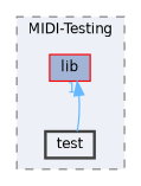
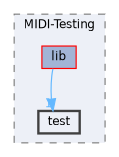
  digraph {
    compound=true
    node [fontname=Helvetica fontsize=10 shape=box]
    n1 [color=red fillcolor="#a2b4d6" height=0.2 label=lib style=filled width=0.4]
    n2 [color=grey25 fillcolor="#edf0f7" height=0.2 label=test style="filled,bold" width=0.4]
    subgraph cluster_1 {
      bgcolor="#edf0f7"
      fontname=Helvetica
      fontsize=10
      label="MIDI-Testing"
      pencolor=grey50
      style="filled,dashed"
      n1
      n2
    }
-   n2 -> n1 [color=steelblue1 fontcolor=steelblue1 fontname=Helvetica fontsize=10 headlabel=1 labeldistance=1.5 labelfontname=Helvetica labelfontsize=10]
+   n1 -> n2 [color=steelblue1 fontcolor=steelblue1 fontname=Helvetica fontsize=10 headlabel=1 labeldistance=1.5 labelfontname=Helvetica labelfontsize=10]
  }
